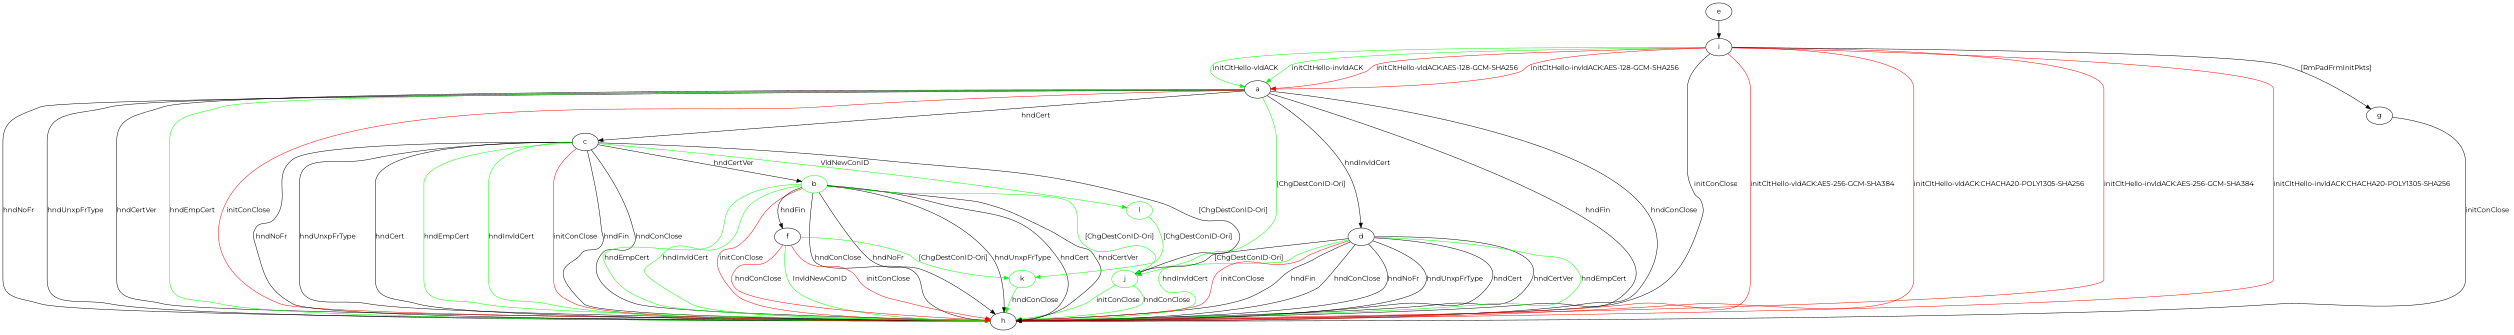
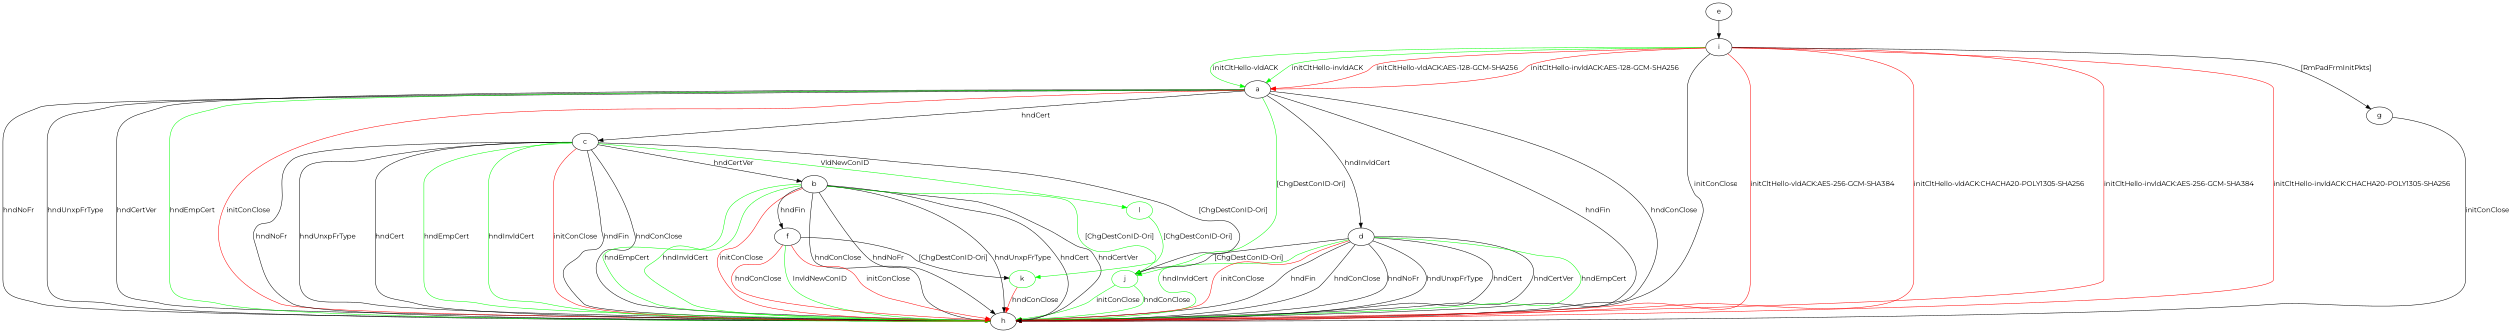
  digraph {
    fontname=Montserrat
    node [fontname=Montserrat]
    edge [fontname=Montserrat]
    a
    c
    d
    h
    j [color=green]
-   b [color=green]
+   b
    l [color=green]
    f
    k [color=green]
    e
    i
    g
    a -> c [label="hndCert "]
    a -> d [label="hndInvldCert "]
    a -> h [label="hndFin "]
    a -> h [label="hndConClose "]
    a -> h [label="hndNoFr "]
    a -> h [label="hndUnxpFrType "]
    a -> h [label="hndCertVer "]
    a -> h [color=green label="hndEmpCert "]
    a -> h [color=red label="initConClose "]
    a -> j [color=green label="[ChgDestConID-Ori] "]
    c -> h [label="hndFin "]
    c -> h [label="hndConClose "]
    c -> h [label="hndNoFr "]
    c -> h [label="hndUnxpFrType "]
    c -> h [label="hndCert "]
    c -> h [color=green label="hndEmpCert "]
    c -> h [color=green label="hndInvldCert "]
    c -> h [color=red label="initConClose "]
    c -> j [color=black label="[ChgDestConID-Ori] "]
    c -> b [label="hndCertVer "]
    c -> l [color=green label="VldNewConID "]
    d -> h [label="hndFin "]
    d -> h [label="hndConClose "]
    d -> h [label="hndNoFr "]
    d -> h [label="hndUnxpFrType "]
    d -> h [label="hndCert "]
    d -> h [label="hndCertVer "]
    d -> h [color=green label="hndEmpCert "]
    d -> h [color=green label="hndInvldCert "]
    d -> h [color=red label="initConClose "]
    d -> j [color=black label="[ChgDestConID-Ori] "]
    j -> h [color=green label="initConClose "]
    j -> h [color=green label="hndConClose "]
    b -> h [label="hndConClose "]
    b -> h [label="hndNoFr "]
    b -> h [label="hndUnxpFrType "]
    b -> h [label="hndCert "]
    b -> h [label="hndCertVer "]
    b -> h [color=green label="hndEmpCert "]
    b -> h [color=green label="hndInvldCert "]
    b -> h [color=red label="initConClose "]
    b -> j [color=green label="[ChgDestConID-Ori] "]
    b -> f [label="hndFin "]
    l -> k [color=green label="[ChgDestConID-Ori] "]
    f -> h [color=green label="InvldNewConID "]
    f -> h [color=red label="initConClose "]
    f -> h [color=red label="hndConClose "]
-   f -> k [color=green label="[ChgDestConID-Ori] "]
-   k -> h [color=green label="hndConClose "]
+   f -> k [color=black label="[ChgDestConID-Ori] "]
+   k -> h [color=red label="hndConClose "]
    e -> i
    i -> a [color=green label="initCltHello-vldACK "]
    i -> a [color=green label="initCltHello-invldACK "]
    i -> a [color=red label="initCltHello-vldACK:AES-128-GCM-SHA256 "]
    i -> a [color=red label="initCltHello-invldACK:AES-128-GCM-SHA256 "]
    i -> h [label="initConClose "]
    i -> h [color=red label="initCltHello-vldACK:AES-256-GCM-SHA384 "]
    i -> h [color=red label="initCltHello-vldACK:CHACHA20-POLY1305-SHA256 "]
    i -> h [color=red label="initCltHello-invldACK:AES-256-GCM-SHA384 "]
    i -> h [color=red label="initCltHello-invldACK:CHACHA20-POLY1305-SHA256 "]
    i -> g [label="[RmPadFrmInitPkts] "]
    g -> h [label="initConClose "]
  }
